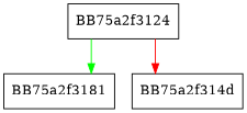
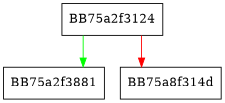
  digraph {
    splines=ortho
    node [shape=box]
    BB75a2f3124
-   BB75a2f3181
-   BB75a2f314d
+   BB75a2f3181 [label=BB75a2f3881]
+   BB75a2f314d [label=BB75a8f314d]
    BB75a2f3124 -> BB75a2f3181 [color=green]
    BB75a2f3124 -> BB75a2f314d [color=red]
  }
